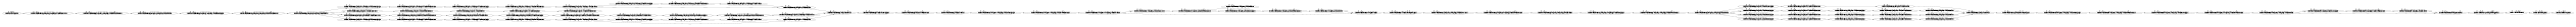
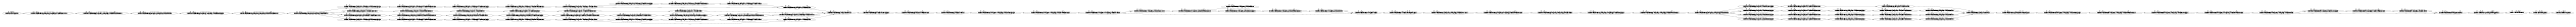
  digraph {
    rankdir=LR
    "root_a_2/tail_a/input_0"
    "root_a_0/backbone_c_6/body_d_15/body_b_31/block_f/conv1x1_0"
    "root_a_0/backbone_c_6/body_d_15/body_b_31/block_f/batch_norm_0"
    "root_a_0/backbone_c_6/body_d_15/body_b_31/block_f/relu_0"
    "root_a_0/backbone_c_6/body_d_15/body_b_31/block_f/conv3x3_0"
    "root_a_0/backbone_c_6/body_d_15/body_b_31/block_f/batch_norm_1"
    "root_a_0/backbone_c_6/body_d_15/body_b_31/block_f/relu_1"
    "root_a_0/backbone_c_6/body_d_12/block_c_27/block_e/conv3x3_0"
    "root_a_0/backbone_c_6/body_d_14/block_f/conv1x1_0"
    "root_a_0/backbone_c_6/body_d_13/block_a_29/block_f/conv1x1_0"
    "root_a_0/backbone_c_6/body_d_11/block_c_25/block_e/conv3x3_0"
    "root_a_0/backbone_c_6/body_d_12/block_c_27/block_e/batch_norm_0"
    "root_a_0/backbone_c_6/body_d_14/block_f/batch_norm_0"
    "root_a_0/backbone_c_6/body_d_13/block_a_29/block_f/batch_norm_0"
    "root_a_0/backbone_c_6/body_d_11/block_c_25/block_e/batch_norm_0"
    "root_a_0/backbone_c_6/body_d_12/block_c_27/block_e/conv3x3_1"
    "root_a_0/backbone_c_6/body_d_12/block_c_27/block_e/batch_norm_1"
    "root_a_0/backbone_c_6/body_d_12/block_c_27/block_e/relu_0"
    "root_a_0/backbone_c_6/body_d_12/block_c_28/block_b/conv3x3_0"
    "root_a_0/backbone_c_6/body_d_12/block_c/add_0"
    "root_a_0/backbone_c_6/body_d_12/block_c_28/block_b/batch_norm_0"
    "root_a_0/backbone_c_6/body_d/concat4_0"
    "root_a_0/backbone_c_6/body_d_12/block_c_28/block_b/relu_0"
    "root_a_0/backbone_c_3/blocksr_b/conv3x3s_0"
    "root_a_0/backbone_c_6/body_d_14/block_f/relu_0"
    "root_a_0/backbone_c_6/body_d_14/block_f/conv3x3_0"
    "root_a_0/backbone_c_6/body_d_14/block_f/batch_norm_1"
+   "root_a_0/backbone_c_6/body_d_14/block_f/relu_1"
    "root_a_0/backbone_c_6/body_d_13/block_a_29/block_f/relu_0"
    "root_a_0/backbone_c_6/body_d_13/block_a_29/block_f/conv3x3_0"
    "root_a_0/backbone_c_6/body_d_13/block_a_29/block_f/batch_norm_1"
    "root_a_0/backbone_c_6/body_d_13/block_a_29/block_f/relu_1"
    "root_a_0/backbone_c_6/body_d_13/block_a_30/block_b/conv3x3_0"
    "root_a_0/backbone_c_6/body_d_13/block_a_30/block_b/batch_norm_0"
    "root_a_0/backbone_c_6/body_d_13/block_a_30/block_b/relu_0"
    "root_a_0/backbone_c_6/body_d_11/block_c_25/block_e/conv3x3_1"
    "root_a_0/backbone_c_6/body_d_11/block_c_25/block_e/batch_norm_1"
    "root_a_0/backbone_c_6/body_d_11/block_c_25/block_e/relu_0"
    "root_a_0/backbone_c_6/body_d_11/block_c_26/block_b/conv3x3_0"
    "root_a_0/backbone_c_6/body_d_11/block_c/add_0"
    "root_a_0/backbone_c_6/body_d_11/block_c_26/block_b/batch_norm_0"
    "root_a_0/backbone_c_6/body_d_11/block_c_26/block_b/relu_0"
    "root_a_0/backbone_c_3/blocksr_b/batch_norm_0"
    "root_a_0/backbone_c_3/blocksr_b/relu_0"
    "root_a_0/backbone_c_7/body_e_17/body_b_32/block_b/conv3x3_0"
    "root_a_0/backbone_c_7/body_e_17/body_b_32/block_b/batch_norm_0"
    "root_a_0/backbone_c_7/body_e_17/body_b_32/block_b/relu_0"
    "root_a_0/backbone_c_7/body_e_16/block_f/conv1x1_0"
    n49 [label="root_a_0/backbone_c_7/body_e/block_0"]
    "root_a_0/backbone_c_7/body_e_16/block_f/batch_norm_0"
    "root_a_0/backbone_c_4/blocksr_a/maxpool2x2_0"
    "root_a_0/backbone_c_7/body_e_16/block_f/relu_0"
    "root_a_0/backbone_c_7/body_e_16/block_f/conv3x3_0"
    "root_a_0/backbone_c_7/body_e_16/block_f/batch_norm_1"
    "root_a_0/backbone_c_7/body_e_16/block_f/relu_1"
    "root_a_0/backbone_c_8/body_d_22/body_b_33/block_f/conv1x1_0"
    "root_a_0/backbone_c_8/body_d_22/body_b_33/block_f/batch_norm_0"
    "root_a_0/backbone_c_8/body_d_22/body_b_33/block_f/relu_0"
    "root_a_0/backbone_c_8/body_d_22/body_b_33/block_f/conv3x3_0"
    "root_a_0/backbone_c_8/body_d_22/body_b_33/block_f/batch_norm_1"
    "root_a_0/backbone_c_8/body_d_22/body_b_33/block_f/relu_1"
    "root_a_0/backbone_c_8/body_d_19/block_b/conv3x3_0"
    "root_a_0/backbone_c_8/body_d_21/block_e/conv3x3_0"
    "root_a_0/backbone_c_8/body_d_20/block_e/conv3x3_0"
    "root_a_0/backbone_c_8/body_d_18/block_e/conv3x3_0"
    "root_a_0/backbone_c_8/body_d_19/block_b/batch_norm_0"
    "root_a_0/backbone_c_8/body_d_21/block_e/batch_norm_0"
    "root_a_0/backbone_c_8/body_d_20/block_e/batch_norm_0"
    "root_a_0/backbone_c_8/body_d_18/block_e/batch_norm_0"
    "root_a_0/backbone_c_8/body_d_19/block_b/relu_0"
    "root_a_0/backbone_c_8/body_d/concat4_0"
    "root_a_0/backbone_c_5/blocksr_a/maxpool2x2_0"
    "root_a_0/backbone_c_8/body_d_21/block_e/conv3x3_1"
    "root_a_0/backbone_c_8/body_d_21/block_e/batch_norm_1"
    "root_a_0/backbone_c_8/body_d_21/block_e/relu_0"
    "root_a_0/backbone_c_8/body_d_20/block_e/conv3x3_1"
    "root_a_0/backbone_c_8/body_d_20/block_e/batch_norm_1"
    "root_a_0/backbone_c_8/body_d_20/block_e/relu_0"
    "root_a_0/backbone_c_8/body_d_18/block_e/conv3x3_1"
    "root_a_0/backbone_c_8/body_d_18/block_e/batch_norm_1"
    "root_a_0/backbone_c_8/body_d_18/block_e/relu_0"
    "root_a_0/backbone_c_9/body_e_24/body_b_34/block_e/conv3x3_0"
    "root_a_0/backbone_c_9/body_e_24/body_b_34/block_e/batch_norm_0"
    "root_a_0/backbone_c_9/body_e_24/body_b_34/block_e/conv3x3_1"
    "root_a_0/backbone_c_9/body_e_24/body_b_34/block_e/batch_norm_1"
    "root_a_0/backbone_c_9/body_e_24/body_b_34/block_e/relu_0"
    "root_a_0/backbone_c_9/body_e_23/block_b/conv3x3_0"
    "root_a_0/backbone_c_9/body_e/concat_0"
    "root_a_0/backbone_c_9/body_e_23/block_b/batch_norm_0"
    "root_a_1/head_a_10/pool_b/globalavgpool_0"
    "root_a_0/backbone_c_9/body_e_23/block_b/relu_0"
    "root_a_1/head_a/flatten_0"
    "root_a_1/head_a/logits_0"
    "root_a_1/head_a/output_0"
    "root_a_2/tail_a/input_0" -> "root_a_0/backbone_c_6/body_d_15/body_b_31/block_f/conv1x1_0"
    "root_a_0/backbone_c_6/body_d_15/body_b_31/block_f/conv1x1_0" -> "root_a_0/backbone_c_6/body_d_15/body_b_31/block_f/batch_norm_0"
    "root_a_0/backbone_c_6/body_d_15/body_b_31/block_f/batch_norm_0" -> "root_a_0/backbone_c_6/body_d_15/body_b_31/block_f/relu_0"
    "root_a_0/backbone_c_6/body_d_15/body_b_31/block_f/relu_0" -> "root_a_0/backbone_c_6/body_d_15/body_b_31/block_f/conv3x3_0"
    "root_a_0/backbone_c_6/body_d_15/body_b_31/block_f/conv3x3_0" -> "root_a_0/backbone_c_6/body_d_15/body_b_31/block_f/batch_norm_1"
    "root_a_0/backbone_c_6/body_d_15/body_b_31/block_f/batch_norm_1" -> "root_a_0/backbone_c_6/body_d_15/body_b_31/block_f/relu_1"
    "root_a_0/backbone_c_6/body_d_15/body_b_31/block_f/relu_1" -> "root_a_0/backbone_c_6/body_d_12/block_c_27/block_e/conv3x3_0"
    "root_a_0/backbone_c_6/body_d_15/body_b_31/block_f/relu_1" -> "root_a_0/backbone_c_6/body_d_14/block_f/conv1x1_0"
    "root_a_0/backbone_c_6/body_d_15/body_b_31/block_f/relu_1" -> "root_a_0/backbone_c_6/body_d_13/block_a_29/block_f/conv1x1_0"
    "root_a_0/backbone_c_6/body_d_15/body_b_31/block_f/relu_1" -> "root_a_0/backbone_c_6/body_d_11/block_c_25/block_e/conv3x3_0"
    "root_a_0/backbone_c_6/body_d_12/block_c_27/block_e/conv3x3_0" -> "root_a_0/backbone_c_6/body_d_12/block_c_27/block_e/batch_norm_0"
    "root_a_0/backbone_c_6/body_d_14/block_f/conv1x1_0" -> "root_a_0/backbone_c_6/body_d_14/block_f/batch_norm_0"
    "root_a_0/backbone_c_6/body_d_13/block_a_29/block_f/conv1x1_0" -> "root_a_0/backbone_c_6/body_d_13/block_a_29/block_f/batch_norm_0"
    "root_a_0/backbone_c_6/body_d_11/block_c_25/block_e/conv3x3_0" -> "root_a_0/backbone_c_6/body_d_11/block_c_25/block_e/batch_norm_0"
    "root_a_0/backbone_c_6/body_d_12/block_c_27/block_e/batch_norm_0" -> "root_a_0/backbone_c_6/body_d_12/block_c_27/block_e/conv3x3_1"
    "root_a_0/backbone_c_6/body_d_14/block_f/batch_norm_0" -> "root_a_0/backbone_c_6/body_d_14/block_f/relu_0"
    "root_a_0/backbone_c_6/body_d_13/block_a_29/block_f/batch_norm_0" -> "root_a_0/backbone_c_6/body_d_13/block_a_29/block_f/relu_0"
    "root_a_0/backbone_c_6/body_d_11/block_c_25/block_e/batch_norm_0" -> "root_a_0/backbone_c_6/body_d_11/block_c_25/block_e/conv3x3_1"
    "root_a_0/backbone_c_6/body_d_12/block_c_27/block_e/conv3x3_1" -> "root_a_0/backbone_c_6/body_d_12/block_c_27/block_e/batch_norm_1"
    "root_a_0/backbone_c_6/body_d_12/block_c_27/block_e/batch_norm_1" -> "root_a_0/backbone_c_6/body_d_12/block_c_27/block_e/relu_0"
    "root_a_0/backbone_c_6/body_d_12/block_c_27/block_e/relu_0" -> "root_a_0/backbone_c_6/body_d_12/block_c_28/block_b/conv3x3_0"
    "root_a_0/backbone_c_6/body_d_12/block_c_27/block_e/relu_0" -> "root_a_0/backbone_c_6/body_d_12/block_c/add_0"
    "root_a_0/backbone_c_6/body_d_12/block_c_28/block_b/conv3x3_0" -> "root_a_0/backbone_c_6/body_d_12/block_c_28/block_b/batch_norm_0"
    "root_a_0/backbone_c_6/body_d_12/block_c/add_0" -> "root_a_0/backbone_c_6/body_d/concat4_0"
    "root_a_0/backbone_c_6/body_d_12/block_c_28/block_b/batch_norm_0" -> "root_a_0/backbone_c_6/body_d_12/block_c_28/block_b/relu_0"
    "root_a_0/backbone_c_6/body_d/concat4_0" -> "root_a_0/backbone_c_3/blocksr_b/conv3x3s_0"
    "root_a_0/backbone_c_6/body_d_12/block_c_28/block_b/relu_0" -> "root_a_0/backbone_c_6/body_d_12/block_c/add_0"
    "root_a_0/backbone_c_3/blocksr_b/conv3x3s_0" -> "root_a_0/backbone_c_3/blocksr_b/batch_norm_0"
    "root_a_0/backbone_c_6/body_d_14/block_f/relu_0" -> "root_a_0/backbone_c_6/body_d_14/block_f/conv3x3_0"
    "root_a_0/backbone_c_6/body_d_14/block_f/conv3x3_0" -> "root_a_0/backbone_c_6/body_d_14/block_f/batch_norm_1"
+   "root_a_0/backbone_c_6/body_d_14/block_f/batch_norm_1" -> "root_a_0/backbone_c_6/body_d_14/block_f/relu_1"
+   "root_a_0/backbone_c_6/body_d_14/block_f/relu_1" -> "root_a_0/backbone_c_6/body_d/concat4_0"
    "root_a_0/backbone_c_6/body_d_13/block_a_29/block_f/relu_0" -> "root_a_0/backbone_c_6/body_d_13/block_a_29/block_f/conv3x3_0"
    "root_a_0/backbone_c_6/body_d_13/block_a_29/block_f/conv3x3_0" -> "root_a_0/backbone_c_6/body_d_13/block_a_29/block_f/batch_norm_1"
    "root_a_0/backbone_c_6/body_d_13/block_a_29/block_f/batch_norm_1" -> "root_a_0/backbone_c_6/body_d_13/block_a_29/block_f/relu_1"
    "root_a_0/backbone_c_6/body_d_13/block_a_29/block_f/relu_1" -> "root_a_0/backbone_c_6/body_d_13/block_a_30/block_b/conv3x3_0"
    "root_a_0/backbone_c_6/body_d_13/block_a_30/block_b/conv3x3_0" -> "root_a_0/backbone_c_6/body_d_13/block_a_30/block_b/batch_norm_0"
    "root_a_0/backbone_c_6/body_d_13/block_a_30/block_b/batch_norm_0" -> "root_a_0/backbone_c_6/body_d_13/block_a_30/block_b/relu_0"
    "root_a_0/backbone_c_6/body_d_13/block_a_30/block_b/relu_0" -> "root_a_0/backbone_c_6/body_d/concat4_0"
    "root_a_0/backbone_c_6/body_d_11/block_c_25/block_e/conv3x3_1" -> "root_a_0/backbone_c_6/body_d_11/block_c_25/block_e/batch_norm_1"
    "root_a_0/backbone_c_6/body_d_11/block_c_25/block_e/batch_norm_1" -> "root_a_0/backbone_c_6/body_d_11/block_c_25/block_e/relu_0"
    "root_a_0/backbone_c_6/body_d_11/block_c_25/block_e/relu_0" -> "root_a_0/backbone_c_6/body_d_11/block_c_26/block_b/conv3x3_0"
    "root_a_0/backbone_c_6/body_d_11/block_c_25/block_e/relu_0" -> "root_a_0/backbone_c_6/body_d_11/block_c/add_0"
    "root_a_0/backbone_c_6/body_d_11/block_c_26/block_b/conv3x3_0" -> "root_a_0/backbone_c_6/body_d_11/block_c_26/block_b/batch_norm_0"
    "root_a_0/backbone_c_6/body_d_11/block_c/add_0" -> "root_a_0/backbone_c_6/body_d/concat4_0"
    "root_a_0/backbone_c_6/body_d_11/block_c_26/block_b/batch_norm_0" -> "root_a_0/backbone_c_6/body_d_11/block_c_26/block_b/relu_0"
    "root_a_0/backbone_c_6/body_d_11/block_c_26/block_b/relu_0" -> "root_a_0/backbone_c_6/body_d_11/block_c/add_0"
    "root_a_0/backbone_c_3/blocksr_b/batch_norm_0" -> "root_a_0/backbone_c_3/blocksr_b/relu_0"
    "root_a_0/backbone_c_3/blocksr_b/relu_0" -> "root_a_0/backbone_c_7/body_e_17/body_b_32/block_b/conv3x3_0"
    "root_a_0/backbone_c_7/body_e_17/body_b_32/block_b/conv3x3_0" -> "root_a_0/backbone_c_7/body_e_17/body_b_32/block_b/batch_norm_0"
    "root_a_0/backbone_c_7/body_e_17/body_b_32/block_b/batch_norm_0" -> "root_a_0/backbone_c_7/body_e_17/body_b_32/block_b/relu_0"
    "root_a_0/backbone_c_7/body_e_17/body_b_32/block_b/relu_0" -> "root_a_0/backbone_c_7/body_e_16/block_f/conv1x1_0"
    "root_a_0/backbone_c_7/body_e_17/body_b_32/block_b/relu_0" -> n49
    "root_a_0/backbone_c_7/body_e_16/block_f/conv1x1_0" -> "root_a_0/backbone_c_7/body_e_16/block_f/batch_norm_0"
    n49 -> "root_a_0/backbone_c_4/blocksr_a/maxpool2x2_0"
    "root_a_0/backbone_c_7/body_e_16/block_f/batch_norm_0" -> "root_a_0/backbone_c_7/body_e_16/block_f/relu_0"
    "root_a_0/backbone_c_7/body_e_16/block_f/batch_norm_0" -> "root_a_0/backbone_c_7/body_e_16/block_f/conv3x3_0"
    "root_a_0/backbone_c_4/blocksr_a/maxpool2x2_0" -> "root_a_0/backbone_c_8/body_d_22/body_b_33/block_f/conv1x1_0"
    "root_a_0/backbone_c_7/body_e_16/block_f/conv3x3_0" -> "root_a_0/backbone_c_7/body_e_16/block_f/batch_norm_1"
    "root_a_0/backbone_c_7/body_e_16/block_f/batch_norm_1" -> "root_a_0/backbone_c_7/body_e_16/block_f/relu_1"
    "root_a_0/backbone_c_7/body_e_16/block_f/relu_1" -> n49
    "root_a_0/backbone_c_8/body_d_22/body_b_33/block_f/conv1x1_0" -> "root_a_0/backbone_c_8/body_d_22/body_b_33/block_f/batch_norm_0"
    "root_a_0/backbone_c_8/body_d_22/body_b_33/block_f/batch_norm_0" -> "root_a_0/backbone_c_8/body_d_22/body_b_33/block_f/relu_0"
    "root_a_0/backbone_c_8/body_d_22/body_b_33/block_f/relu_0" -> "root_a_0/backbone_c_8/body_d_22/body_b_33/block_f/conv3x3_0"
    "root_a_0/backbone_c_8/body_d_22/body_b_33/block_f/conv3x3_0" -> "root_a_0/backbone_c_8/body_d_22/body_b_33/block_f/batch_norm_1"
    "root_a_0/backbone_c_8/body_d_22/body_b_33/block_f/batch_norm_1" -> "root_a_0/backbone_c_8/body_d_22/body_b_33/block_f/relu_1"
    "root_a_0/backbone_c_8/body_d_22/body_b_33/block_f/relu_1" -> "root_a_0/backbone_c_8/body_d_19/block_b/conv3x3_0"
    "root_a_0/backbone_c_8/body_d_22/body_b_33/block_f/relu_1" -> "root_a_0/backbone_c_8/body_d_21/block_e/conv3x3_0"
    "root_a_0/backbone_c_8/body_d_22/body_b_33/block_f/relu_1" -> "root_a_0/backbone_c_8/body_d_20/block_e/conv3x3_0"
    "root_a_0/backbone_c_8/body_d_22/body_b_33/block_f/relu_1" -> "root_a_0/backbone_c_8/body_d_18/block_e/conv3x3_0"
    "root_a_0/backbone_c_8/body_d_19/block_b/conv3x3_0" -> "root_a_0/backbone_c_8/body_d_19/block_b/batch_norm_0"
    "root_a_0/backbone_c_8/body_d_21/block_e/conv3x3_0" -> "root_a_0/backbone_c_8/body_d_21/block_e/batch_norm_0"
    "root_a_0/backbone_c_8/body_d_20/block_e/conv3x3_0" -> "root_a_0/backbone_c_8/body_d_20/block_e/batch_norm_0"
    "root_a_0/backbone_c_8/body_d_18/block_e/conv3x3_0" -> "root_a_0/backbone_c_8/body_d_18/block_e/batch_norm_0"
    "root_a_0/backbone_c_8/body_d_19/block_b/batch_norm_0" -> "root_a_0/backbone_c_8/body_d_19/block_b/relu_0"
    "root_a_0/backbone_c_8/body_d_21/block_e/batch_norm_0" -> "root_a_0/backbone_c_8/body_d_21/block_e/conv3x3_1"
    "root_a_0/backbone_c_8/body_d_20/block_e/batch_norm_0" -> "root_a_0/backbone_c_8/body_d_20/block_e/conv3x3_1"
    "root_a_0/backbone_c_8/body_d_18/block_e/batch_norm_0" -> "root_a_0/backbone_c_8/body_d_18/block_e/conv3x3_1"
    "root_a_0/backbone_c_8/body_d_19/block_b/relu_0" -> "root_a_0/backbone_c_8/body_d/concat4_0"
    "root_a_0/backbone_c_8/body_d/concat4_0" -> "root_a_0/backbone_c_5/blocksr_a/maxpool2x2_0"
    "root_a_0/backbone_c_5/blocksr_a/maxpool2x2_0" -> "root_a_0/backbone_c_9/body_e_24/body_b_34/block_e/conv3x3_0"
    "root_a_0/backbone_c_8/body_d_21/block_e/conv3x3_1" -> "root_a_0/backbone_c_8/body_d_21/block_e/batch_norm_1"
    "root_a_0/backbone_c_8/body_d_21/block_e/batch_norm_1" -> "root_a_0/backbone_c_8/body_d_21/block_e/relu_0"
    "root_a_0/backbone_c_8/body_d_21/block_e/relu_0" -> "root_a_0/backbone_c_8/body_d/concat4_0"
    "root_a_0/backbone_c_8/body_d_20/block_e/conv3x3_1" -> "root_a_0/backbone_c_8/body_d_20/block_e/batch_norm_1"
    "root_a_0/backbone_c_8/body_d_20/block_e/batch_norm_1" -> "root_a_0/backbone_c_8/body_d_20/block_e/relu_0"
    "root_a_0/backbone_c_8/body_d_20/block_e/relu_0" -> "root_a_0/backbone_c_8/body_d/concat4_0"
    "root_a_0/backbone_c_8/body_d_18/block_e/conv3x3_1" -> "root_a_0/backbone_c_8/body_d_18/block_e/batch_norm_1"
    "root_a_0/backbone_c_8/body_d_18/block_e/batch_norm_1" -> "root_a_0/backbone_c_8/body_d_18/block_e/relu_0"
    "root_a_0/backbone_c_8/body_d_18/block_e/relu_0" -> "root_a_0/backbone_c_8/body_d/concat4_0"
    "root_a_0/backbone_c_9/body_e_24/body_b_34/block_e/conv3x3_0" -> "root_a_0/backbone_c_9/body_e_24/body_b_34/block_e/batch_norm_0"
    "root_a_0/backbone_c_9/body_e_24/body_b_34/block_e/batch_norm_0" -> "root_a_0/backbone_c_9/body_e_24/body_b_34/block_e/conv3x3_1"
    "root_a_0/backbone_c_9/body_e_24/body_b_34/block_e/conv3x3_1" -> "root_a_0/backbone_c_9/body_e_24/body_b_34/block_e/batch_norm_1"
    "root_a_0/backbone_c_9/body_e_24/body_b_34/block_e/batch_norm_1" -> "root_a_0/backbone_c_9/body_e_24/body_b_34/block_e/relu_0"
    "root_a_0/backbone_c_9/body_e_24/body_b_34/block_e/relu_0" -> "root_a_0/backbone_c_9/body_e_23/block_b/conv3x3_0"
    "root_a_0/backbone_c_9/body_e_24/body_b_34/block_e/relu_0" -> "root_a_0/backbone_c_9/body_e/concat_0"
    "root_a_0/backbone_c_9/body_e_23/block_b/conv3x3_0" -> "root_a_0/backbone_c_9/body_e_23/block_b/batch_norm_0"
    "root_a_0/backbone_c_9/body_e/concat_0" -> "root_a_1/head_a_10/pool_b/globalavgpool_0"
    "root_a_0/backbone_c_9/body_e_23/block_b/batch_norm_0" -> "root_a_0/backbone_c_9/body_e_23/block_b/relu_0"
    "root_a_1/head_a_10/pool_b/globalavgpool_0" -> "root_a_1/head_a/flatten_0"
    "root_a_0/backbone_c_9/body_e_23/block_b/relu_0" -> "root_a_0/backbone_c_9/body_e/concat_0"
    "root_a_1/head_a/flatten_0" -> "root_a_1/head_a/logits_0"
    "root_a_1/head_a/logits_0" -> "root_a_1/head_a/output_0"
  }
